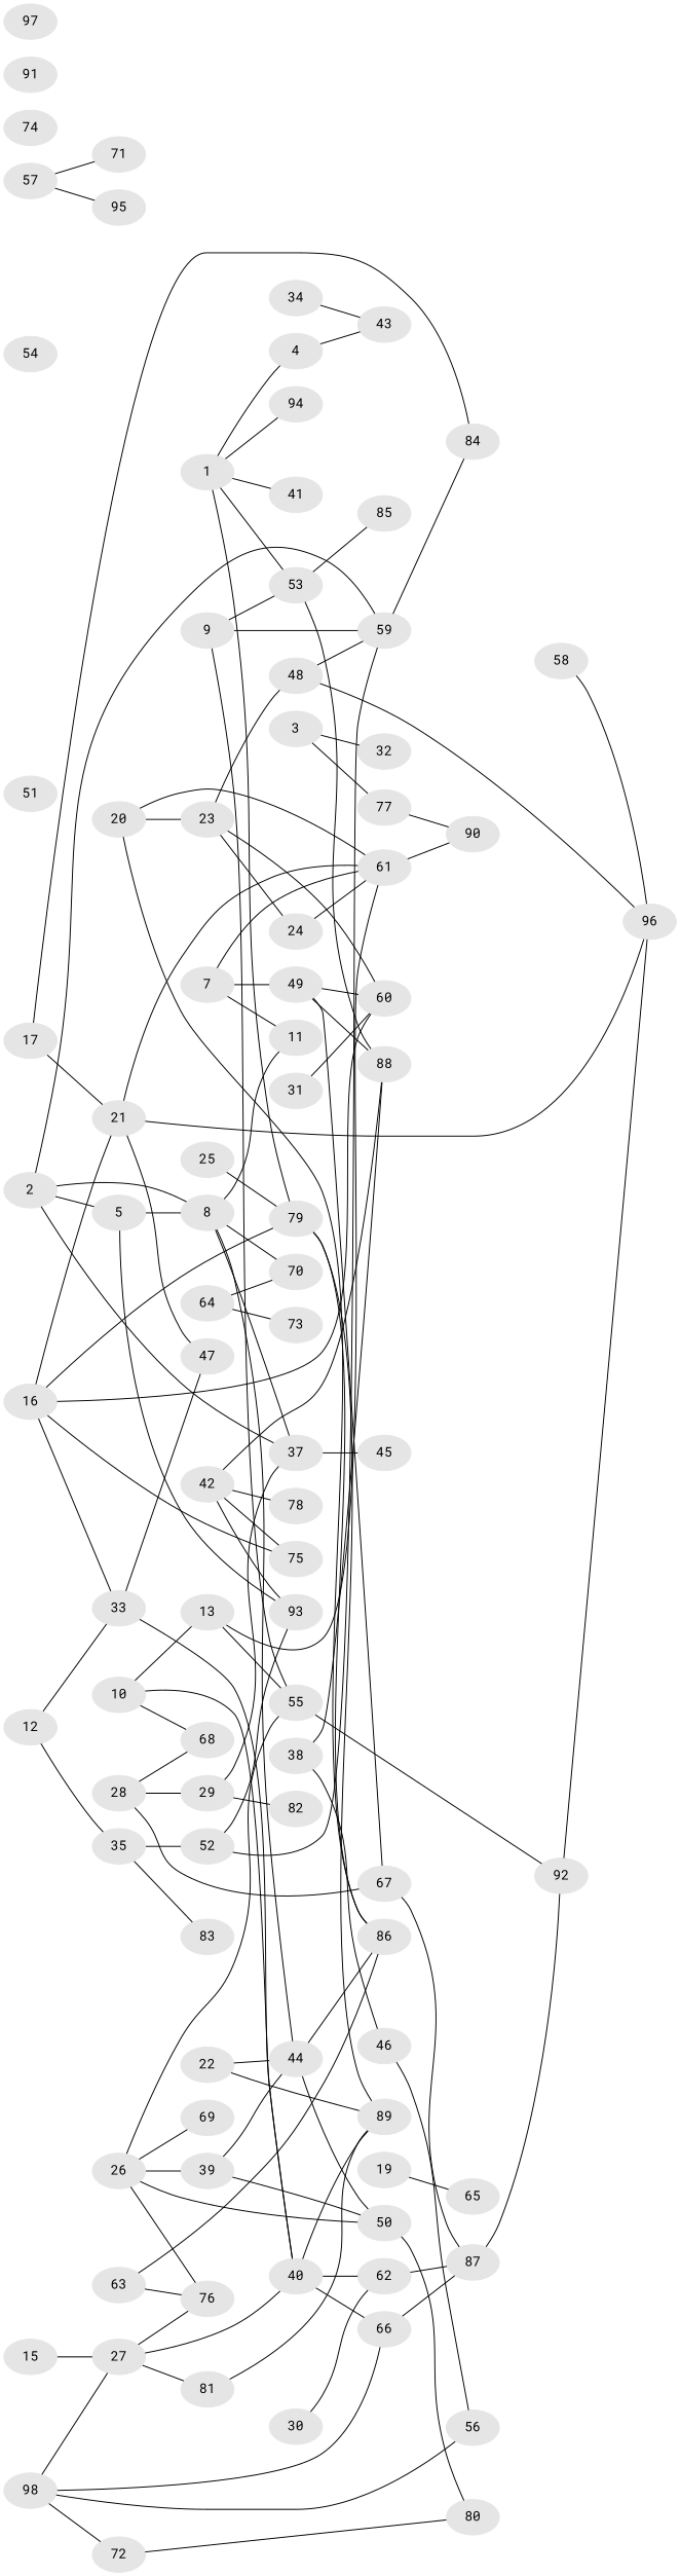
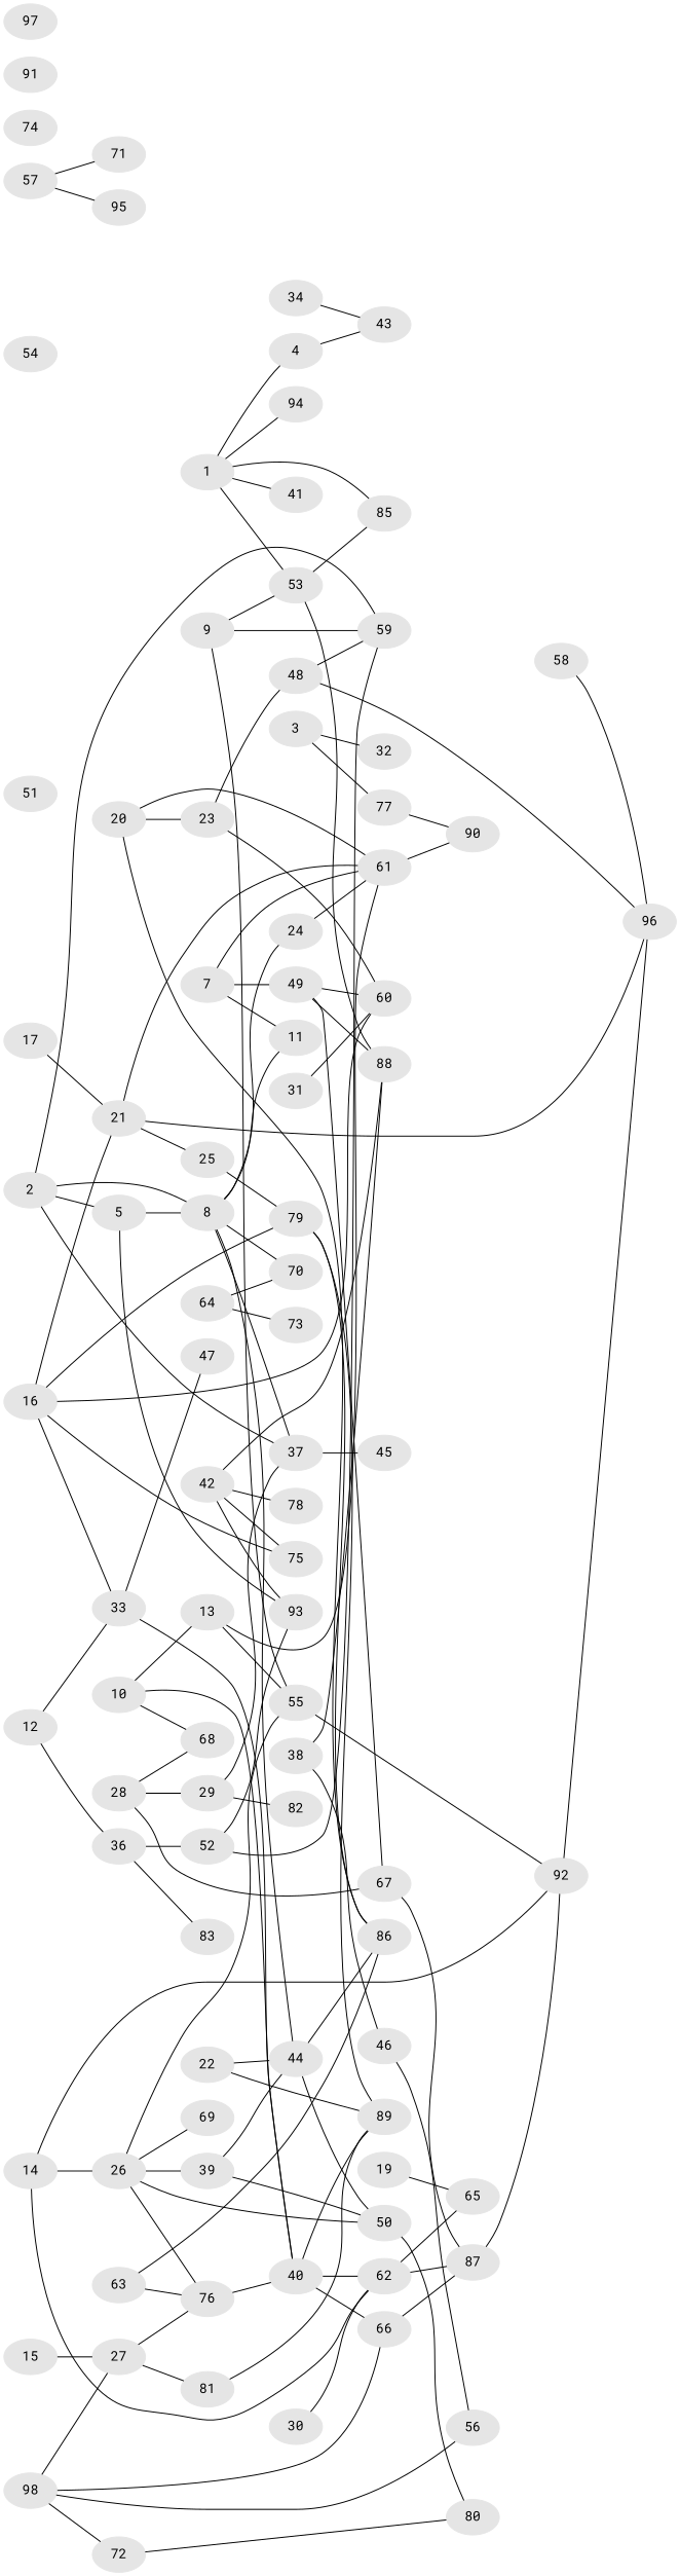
  graph {
    fontname="Roboto Mono"
    rankdir=LR
    node [color=gray90 fontname="Roboto Mono" style=filled]
    edge [fontname="Roboto Mono"]
    1
    4
    41
    53
    79
    94
    43
    88
    85
    86
    89
    2
    5
    8
    37
    59
    93
    11
    24
    44
    70
    45
-   84
    3
    32
    77
    90
    34
    49
    67
    60
    87
    7
    61
    50
    9
    55
    92
    10
    13
    40
    68
    62
    66
    12
    33
-   35
+   35 [label=36]
    47
    52
    83
+   14
    26
    39
    69
    76
    58
    96
    65
    15
    27
    81
    16
    21
    75
    25
    17
    n67 [label=98]
    56
    72
    80
    19
    20
    23
    48
    22
    28
    29
    82
    30
    31
    38
    46
    42
    78
    51
    54
    57
    71
    95
    63
    64
    73
    74
    91
    97
    1 -- 4
    1 -- 41
    1 -- 53
-   1 -- 79
+   1 -- 85
    1 -- 94
    4 -- 43
    53 -- 88
    53 -- 85
    79 -- 86
    79 -- 89
    2 -- 5
    2 -- 8
    2 -- 37
    2 -- 59
    5 -- 8
    5 -- 93
    8 -- 37
    8 -- 11
-   23 -- 24
+   8 -- 24
    8 -- 44
    8 -- 70
    37 -- 45
-   59 -- 84
    24 -- 61
    44 -- 86
    44 -- 50
    3 -- 32
    3 -- 77
    77 -- 90
    34 -- 43
    49 -- 88
    49 -- 67
    49 -- 60
    67 -- 87
    87 -- 92
    7 -- 11
    7 -- 49
    7 -- 61
    61 -- 90
    50 -- 80
    9 -- 53
    9 -- 59
    9 -- 55
    55 -- 92
    92 -- 96
    10 -- 13
    10 -- 40
    10 -- 68
    13 -- 61
    13 -- 55
    40 -- 89
    40 -- 62
    40 -- 66
    62 -- 87
+   62 -- 65
    66 -- 87
    12 -- 33
    12 -- 35
    33 -- 40
    33 -- 47
    35 -- 52
    35 -- 83
    52 -- 59
    52 -- 93
+   14 -- 92
+   14 -- 62
+   14 -- 26
    26 -- 50
    26 -- 55
    26 -- 39
    26 -- 69
    26 -- 76
    39 -- 44
    39 -- 50
    58 -- 96
    15 -- 27
-   27 -- 40
+   76 -- 40
    27 -- 76
    27 -- 81
    81 -- 89
    16 -- 79
    16 -- 60
    16 -- 33
    16 -- 21
    16 -- 75
    21 -- 61
    21 -- 96
-   21 -- 47
+   21 -- 25
    25 -- 79
-   17 -- 84
    17 -- 21
    n67 -- 66
    n67 -- 27
    n67 -- 56
    n67 -- 72
    72 -- 80
    19 -- 65
    20 -- 86
    20 -- 61
    20 -- 23
    23 -- 60
    23 -- 48
    48 -- 59
    48 -- 96
    22 -- 89
    22 -- 44
    28 -- 67
    28 -- 68
    28 -- 29
    29 -- 37
    29 -- 82
    30 -- 62
    31 -- 60
    38 -- 88
    38 -- 46
    46 -- 56
    42 -- 88
    42 -- 93
    42 -- 75
    42 -- 78
    57 -- 71
    57 -- 95
    63 -- 86
    63 -- 76
    64 -- 70
    64 -- 73
  }
